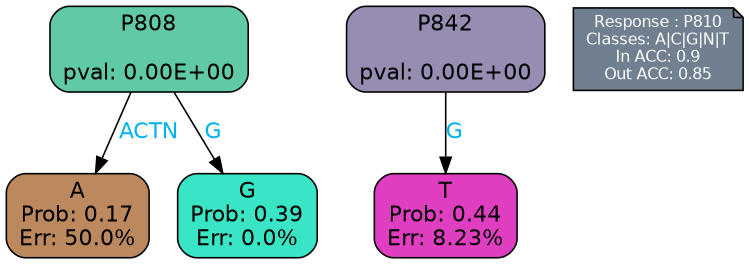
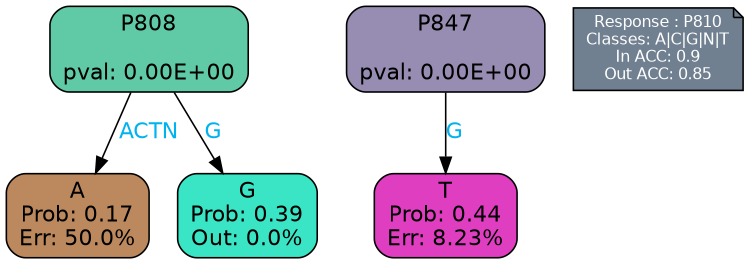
  digraph {
    ranksep=equally
    splines=polylines
    node [color=black fontname=helvetica shape=box style="filled, rounded"]
    edge [fontcolor=deepskyblue2 fontname=helvetica]
    n1 [fillcolor="#bc885d" label="A\nProb: 0.17\nErr: 50.0%"]
-   n2 [fillcolor="#39e5c5" label="G\nProb: 0.39\nErr: 0.0%"]
+   n2 [fillcolor="#39e5c5" label="G\nProb: 0.39\nOut: 0.0%"]
    n3 [fillcolor="#df3ec0" label="T\nProb: 0.44\nErr: 8.23%"]
    n4 [align=left fillcolor=slategray fontcolor=white fontsize=10 label="Response : P810\nClasses: A|C|G|N|T\nIn ACC: 0.9\nOut ACC: 0.85\n" shape=note style=filled]
-   n5 [fillcolor="#978cb1" label="P842\n\npval: 0.00E+00"]
+   n5 [fillcolor="#978cb1" label="P847\n\npval: 0.00E+00"]
    n6 [fillcolor="#60c9a6" label="P808\n\npval: 0.00E+00"]
    subgraph sub_1 {
      rank=same
      n1
      n2
      n3
    }
    subgraph sub_2 {
      rank=same
      n4
      n5
    }
    n5 -> n3 [label=G]
    n6 -> n1 [label=ACTN]
    n6 -> n2 [label=G]
  }
